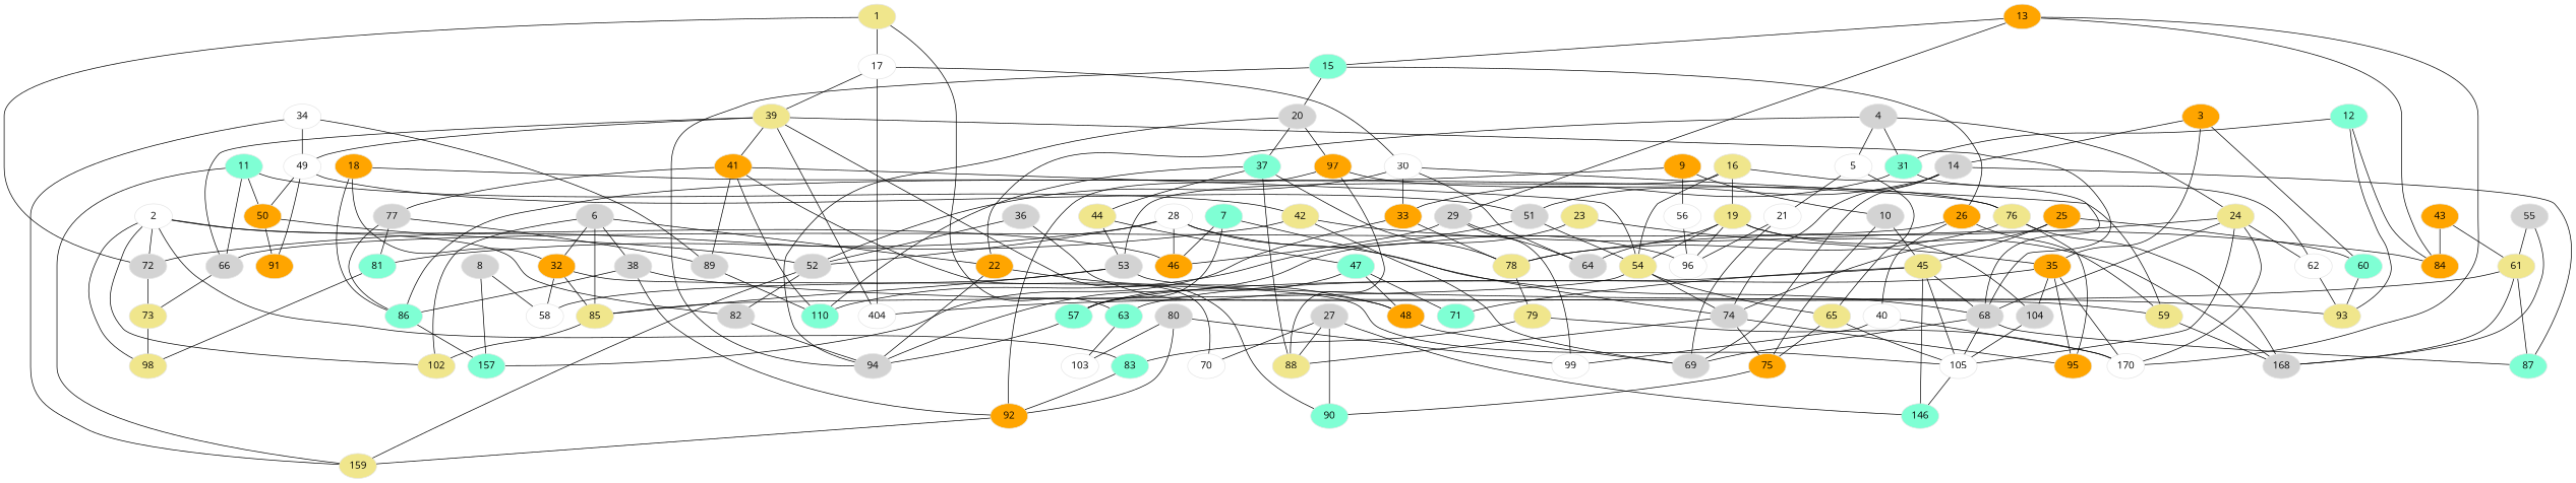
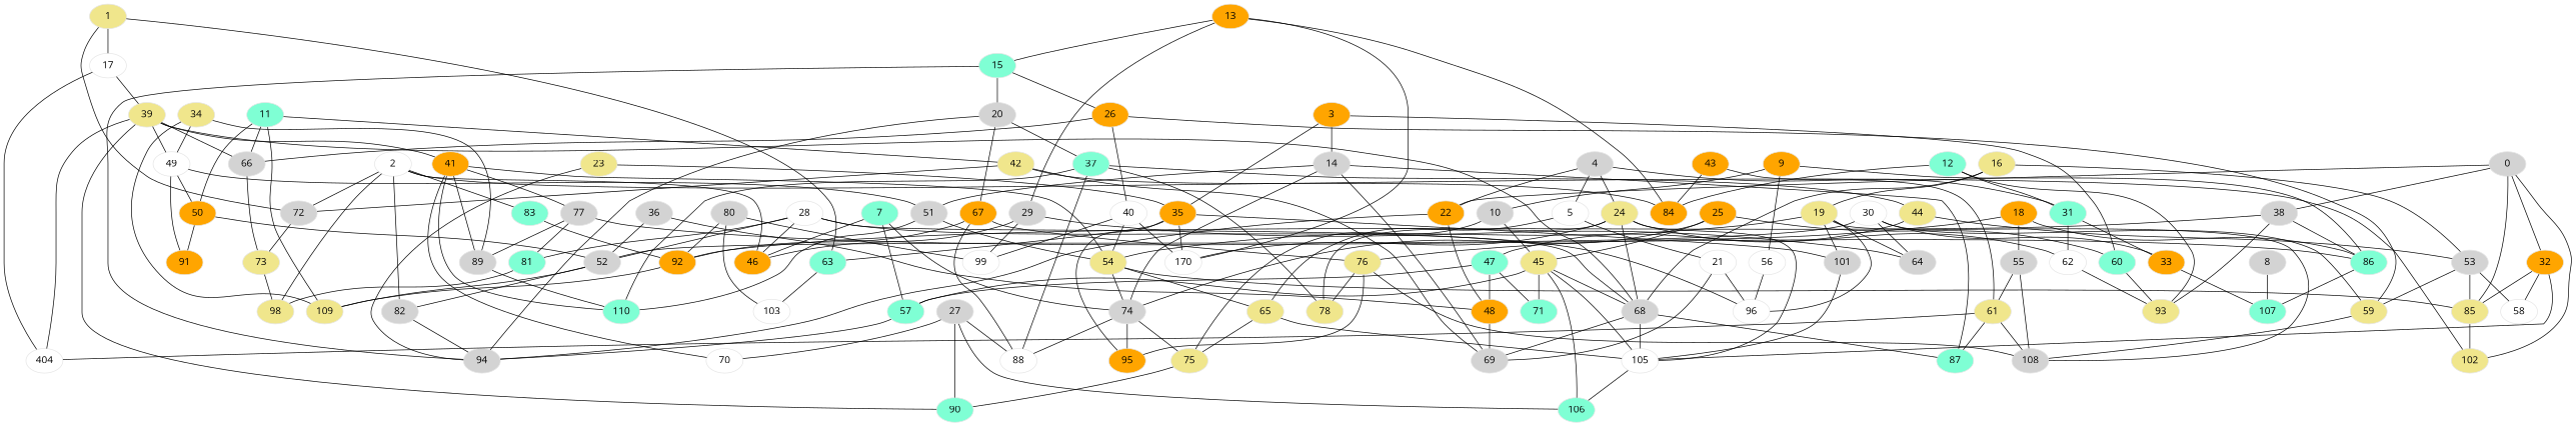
  graph {
    fontname="Open Sans"
    node [color=gray90 fillcolor=lightgrey fontname="Open Sans" style=filled]
    edge [fontname="Open Sans"]
    1 [fillcolor=khaki]
    17 [fillcolor=white]
    63 [fillcolor=aquamarine]
    72
    30 [fillcolor=white]
    39 [fillcolor=khaki]
    n7 [fillcolor=white label=404]
    103 [fillcolor=white]
    73 [fillcolor=khaki]
    2 [fillcolor=white]
    46 [fillcolor=orange]
    82
    83 [fillcolor=aquamarine]
    98 [fillcolor=khaki]
    102 [fillcolor=khaki]
    94
    92 [fillcolor=orange]
    3 [fillcolor=orange]
    14
    35 [fillcolor=orange]
    60 [fillcolor=aquamarine]
    74
    51
    69
    87 [fillcolor=aquamarine]
    n26 [fillcolor=white label=170]
-   101 [label=104]
+   101
    95 [fillcolor=orange]
    93 [fillcolor=khaki]
    5 [fillcolor=white]
    4
    22 [fillcolor=orange]
    24 [fillcolor=khaki]
    31 [fillcolor=aquamarine]
    21 [fillcolor=white]
    65 [fillcolor=khaki]
    48 [fillcolor=orange]
    68
    62 [fillcolor=white]
    78 [fillcolor=khaki]
    105 [fillcolor=white]
    33 [fillcolor=orange]
    96 [fillcolor=white]
-   75 [fillcolor=orange]
-   6
+   75 [fillcolor=khaki]
+   6 [label=0]
    32 [fillcolor=orange]
    38
    85 [fillcolor=khaki]
    58 [fillcolor=white]
    86 [fillcolor=aquamarine]
    7 [fillcolor=aquamarine]
    57 [fillcolor=aquamarine]
-   88 [fillcolor=khaki]
+   88 [fillcolor=white]
    8
-   107 [fillcolor=aquamarine label=157]
+   107 [fillcolor=aquamarine]
    9 [fillcolor=orange]
    10
    56 [fillcolor=white]
    45 [fillcolor=khaki]
-   106 [fillcolor=aquamarine label=146]
+   106 [fillcolor=aquamarine]
    71 [fillcolor=aquamarine]
    90 [fillcolor=aquamarine]
    11 [fillcolor=aquamarine]
    42 [fillcolor=khaki]
    50 [fillcolor=orange]
    66
-   109 [fillcolor=khaki label=159]
+   109 [fillcolor=khaki]
    84 [fillcolor=orange]
    52
    91 [fillcolor=orange]
    12 [fillcolor=aquamarine]
    13 [fillcolor=orange]
    15 [fillcolor=aquamarine]
    29
    20
    26 [fillcolor=orange]
    64
    99 [fillcolor=white]
    54 [fillcolor=khaki]
    110 [fillcolor=aquamarine]
    37 [fillcolor=aquamarine]
-   67 [fillcolor=orange label=97]
+   67 [fillcolor=orange]
    40 [fillcolor=white]
    59 [fillcolor=khaki]
    16 [fillcolor=khaki]
    19 [fillcolor=khaki]
    53
-   108 [label=168]
+   108
    49 [fillcolor=white]
    41 [fillcolor=orange]
    18 [fillcolor=orange]
    55
    76 [fillcolor=khaki]
    61 [fillcolor=khaki]
    44 [fillcolor=khaki]
    23 [fillcolor=khaki]
-   79 [fillcolor=khaki]
    25 [fillcolor=orange]
    70 [fillcolor=white]
    27
    28 [fillcolor=white]
    81 [fillcolor=aquamarine]
-   34 [fillcolor=white]
+   34 [fillcolor=khaki]
    89
    36
    47 [fillcolor=aquamarine]
    77
    43 [fillcolor=orange]
    80
    1 -- 17
    1 -- 63
    1 -- 72
-   17 -- 30
    17 -- 39
    17 -- n7
    63 -- 103
    72 -- 73
    30 -- 33
    30 -- 52
    30 -- 64
    30 -- 59
    39 -- n7
    39 -- 68
    39 -- 90
    39 -- 66
    39 -- 49
    39 -- 41
    73 -- 98
    2 -- 72
    2 -- 46
    2 -- 82
    2 -- 83
    2 -- 98
    2 -- 102
    82 -- 94
    83 -- 92
    92 -- 109
    3 -- 14
    3 -- 35
    3 -- 60
    14 -- 74
    14 -- 51
    14 -- 69
    14 -- 87
    35 -- 63
    35 -- n26
    35 -- 101
    35 -- 95
    60 -- 93
    74 -- 95
    74 -- 75
    74 -- 88
    51 -- 54
    51 -- 110
    101 -- 105
    5 -- 21
    5 -- 65
    4 -- 5
    4 -- 22
    4 -- 24
    4 -- 31
    22 -- 94
    22 -- 48
    24 -- n26
    24 -- 68
    24 -- 62
    24 -- 78
    24 -- 105
    31 -- 62
    31 -- 33
    21 -- 69
    21 -- 96
    65 -- 105
    65 -- 75
    48 -- 69
    68 -- 69
    68 -- 87
    68 -- 105
    62 -- 93
-   78 -- 79
    105 -- 106
-   33 -- 78
    33 -- 107
    75 -- 90
    6 -- 102
    6 -- 22
    6 -- 32
    6 -- 38
    6 -- 85
    32 -- 105
    32 -- 85
    32 -- 58
    38 -- 92
    38 -- 93
    38 -- 86
    85 -- 102
    86 -- 107
    7 -- 46
    7 -- 74
    7 -- 57
    57 -- 94
-   8 -- 58
    8 -- 107
    9 -- 86
    9 -- 10
    9 -- 56
    10 -- 75
    10 -- 45
    56 -- 96
    45 -- 68
    45 -- 105
    45 -- 57
    45 -- 106
    45 -- 71
    11 -- 42
    11 -- 50
    11 -- 66
    11 -- 109
    42 -- 72
    42 -- 69
    42 -- 84
    50 -- 52
    50 -- 91
    66 -- 73
    52 -- 82
    52 -- 109
    12 -- 93
    12 -- 31
    12 -- 84
    13 -- n26
    13 -- 84
    13 -- 15
    13 -- 29
    15 -- 94
    15 -- 20
    15 -- 26
    29 -- 46
    29 -- 64
    29 -- 99
    20 -- 94
    20 -- 37
    20 -- 67
    26 -- 66
    26 -- 40
    26 -- 59
    54 -- 74
    54 -- 65
    54 -- 85
    37 -- 78
    37 -- 88
    37 -- 110
    37 -- 44
    67 -- 92
    67 -- 88
    67 -- 76
    40 -- n26
    40 -- 99
-   16 -- 54
+   40 -- 54
    59 -- 108
    16 -- 68
    16 -- 19
    16 -- 53
    19 -- 101
    19 -- 96
    19 -- 64
    19 -- 54
    19 -- 108
    53 -- 85
    53 -- 58
    53 -- 59
    49 -- 51
    49 -- 50
    49 -- 91
    41 -- 54
    41 -- 110
    41 -- 70
    41 -- 89
    41 -- 77
    18 -- 86
-   18 -- 32
+   18 -- 55
    18 -- 76
    55 -- 108
    55 -- 61
    76 -- 95
    76 -- 78
    76 -- 108
    61 -- n7
    61 -- 87
    61 -- 108
    44 -- 53
    44 -- 47
    23 -- 94
    23 -- 35
-   79 -- 83
-   79 -- n26
    25 -- 60
    25 -- 74
    25 -- 45
    27 -- 88
    27 -- 106
    27 -- 90
    27 -- 70
    28 -- 46
    28 -- 68
    28 -- 96
    28 -- 52
    28 -- 81
    81 -- 98
    34 -- 109
    34 -- 49
    34 -- 89
    89 -- 110
    36 -- 48
    36 -- 52
    47 -- 48
    47 -- 57
    47 -- 71
    77 -- 86
    77 -- 81
    77 -- 89
    43 -- 84
    43 -- 61
    80 -- 103
    80 -- 92
    80 -- 99
  }
